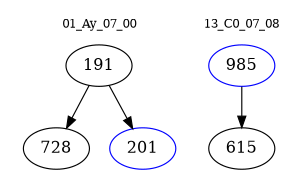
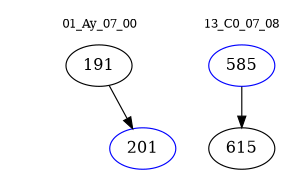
  digraph {
    node [color=black]
    edge [color=black]
    n1 [label=191]
-   n2 [label=728]
    n3 [color=blue label=201]
-   n4 [color=blue label=985]
+   n4 [color=blue label=585]
    n5 [label=615]
    subgraph cluster_1 {
      color=white
      fontsize=10
      label="01_Ay_07_00"
      n1
-     n2
      n3
    }
    subgraph cluster_2 {
      color=white
      fontsize=10
      label="13_C0_07_08"
      n4
      n5
    }
-   n1 -> n2
    n1 -> n3
    n4 -> n5
  }
